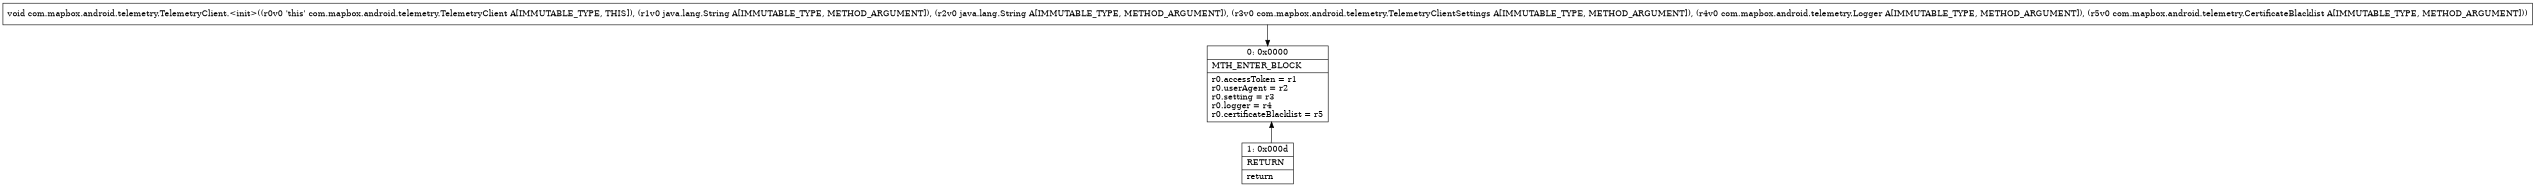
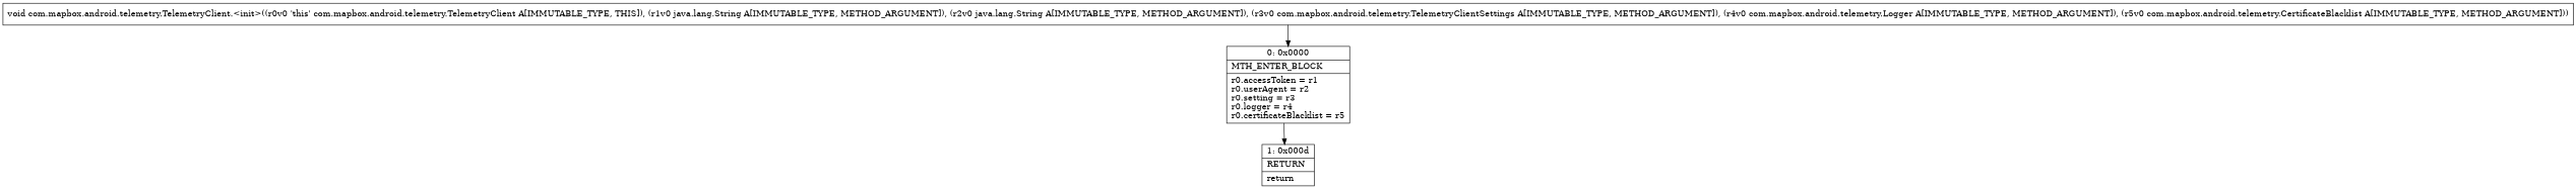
  digraph {
    fontname="DejaVu Serif"
    node [shape=record fontname="DejaVu Serif"]
    edge [fontname="DejaVu Serif"]
    n1 [label="{0\:\ 0x0000|MTH_ENTER_BLOCK\l|r0.accessToken = r1\lr0.userAgent = r2\lr0.setting = r3\lr0.logger = r4\lr0.certificateBlacklist = r5\l}"]
    n2 [label="{1\:\ 0x000d|RETURN\l|return\l}"]
    n3 [label="{void com.mapbox.android.telemetry.TelemetryClient.\<init\>((r0v0 'this' com.mapbox.android.telemetry.TelemetryClient A[IMMUTABLE_TYPE, THIS]), (r1v0 java.lang.String A[IMMUTABLE_TYPE, METHOD_ARGUMENT]), (r2v0 java.lang.String A[IMMUTABLE_TYPE, METHOD_ARGUMENT]), (r3v0 com.mapbox.android.telemetry.TelemetryClientSettings A[IMMUTABLE_TYPE, METHOD_ARGUMENT]), (r4v0 com.mapbox.android.telemetry.Logger A[IMMUTABLE_TYPE, METHOD_ARGUMENT]), (r5v0 com.mapbox.android.telemetry.CertificateBlacklist A[IMMUTABLE_TYPE, METHOD_ARGUMENT])) }"]
-   n2 -> n1
+   n1 -> n2
    n3 -> n1
  }
